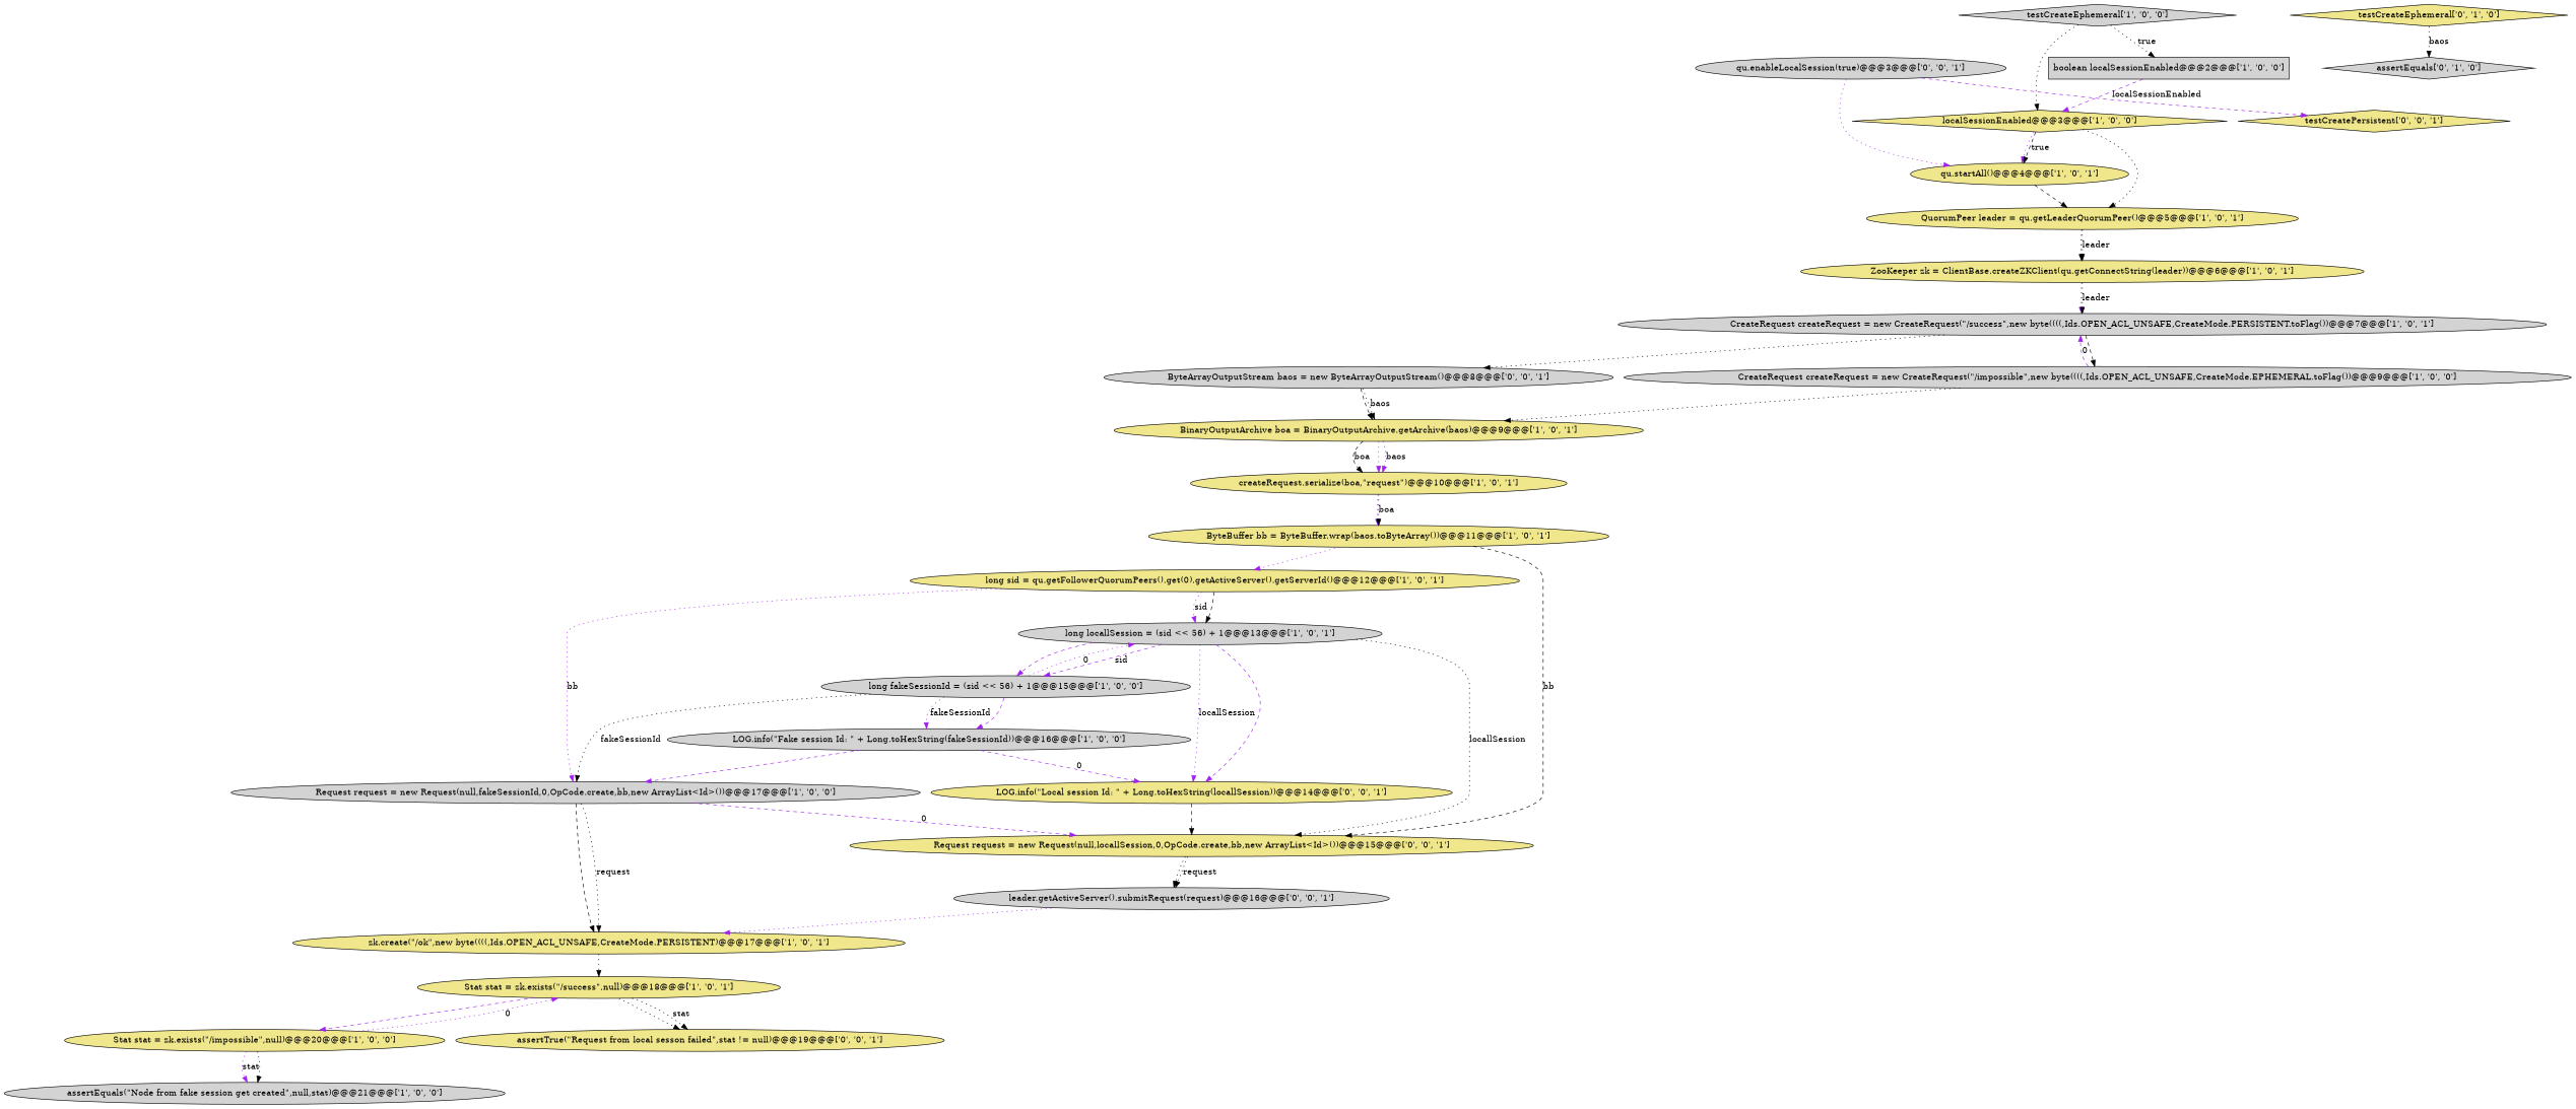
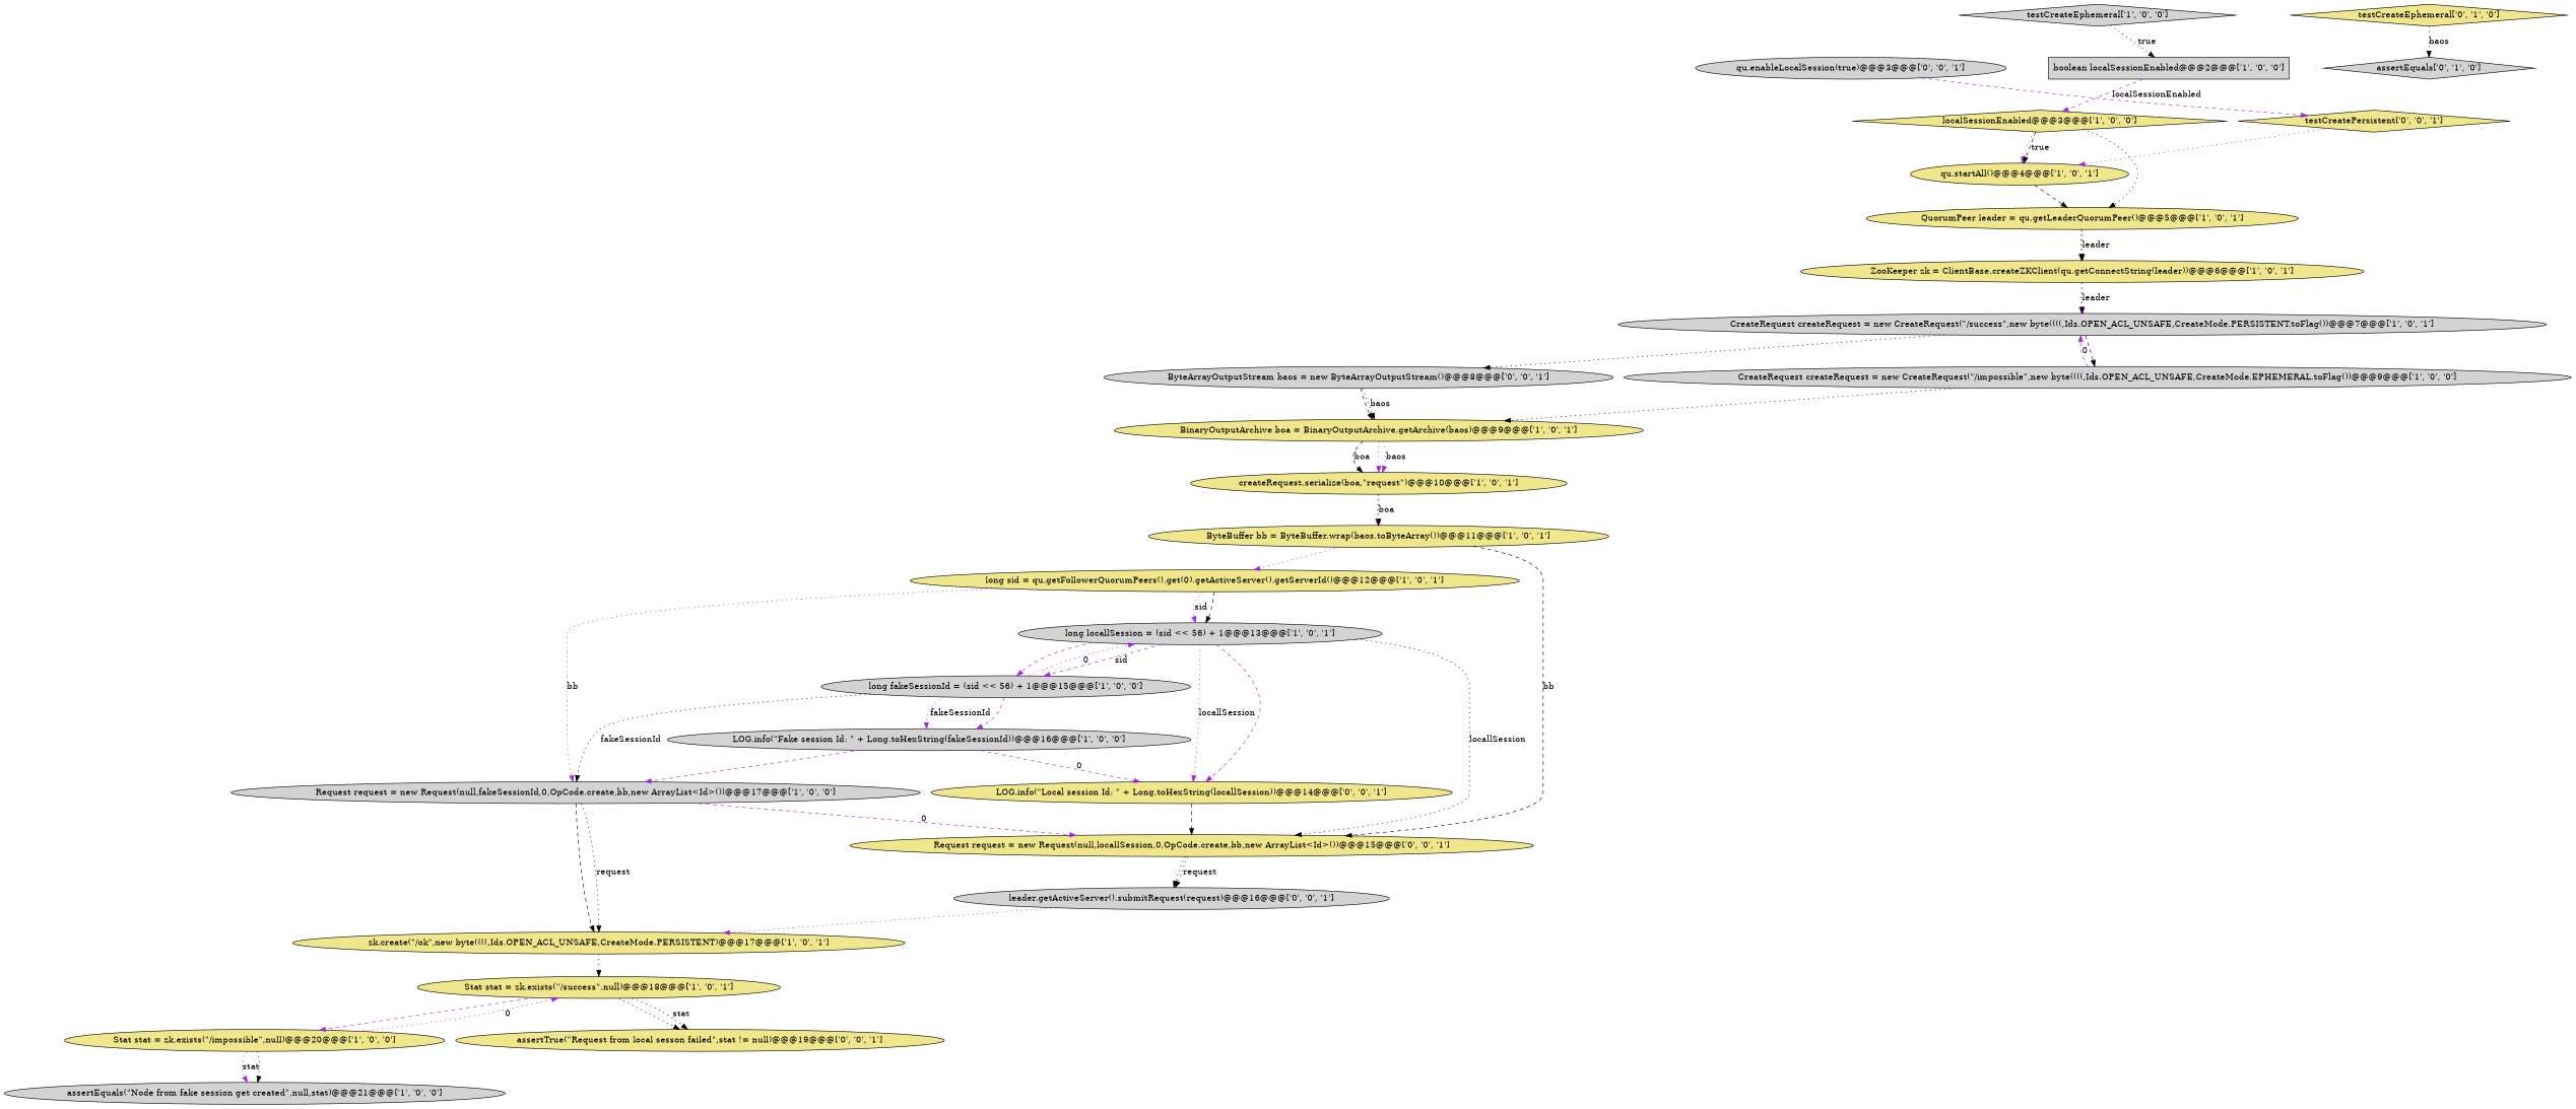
  digraph {
    node [fillcolor=khaki shape=ellipse style=filled]
    edge [color=black style=dotted]
    n1 [label="QuorumPeer leader = qu.getLeaderQuorumPeer()@@@5@@@['1', '0', '1']"]
    n2 [label="ZooKeeper zk = ClientBase.createZKClient(qu.getConnectString(leader))@@@6@@@['1', '0', '1']"]
    n3 [fillcolor=lightgrey label="CreateRequest createRequest = new CreateRequest(\"/success\",new byte((((,Ids.OPEN_ACL_UNSAFE,CreateMode.PERSISTENT.toFlag())@@@7@@@['1', '0', '1']"]
    n4 [label="Stat stat = zk.exists(\"/impossible\",null)@@@20@@@['1', '0', '0']"]
    n5 [label="Stat stat = zk.exists(\"/success\",null)@@@18@@@['1', '0', '1']"]
    n6 [fillcolor=lightgrey label="assertEquals(\"Node from fake session get created\",null,stat)@@@21@@@['1', '0', '0']"]
    n7 [label="assertTrue(\"Request from local sesson failed\",stat != null)@@@19@@@['0', '0', '1']"]
    n8 [label="testCreatePersistent['0', '0', '1']" shape=diamond]
    n9 [fillcolor=lightgrey label="qu.enableLocalSession(true)@@@3@@@['0', '0', '1']"]
    n10 [label="qu.startAll()@@@4@@@['1', '0', '1']"]
    n11 [label="zk.create(\"/ok\",new byte((((,Ids.OPEN_ACL_UNSAFE,CreateMode.PERSISTENT)@@@17@@@['1', '0', '1']"]
    n12 [fillcolor=lightgrey label="Request request = new Request(null,fakeSessionId,0,OpCode.create,bb,new ArrayList<Id>())@@@17@@@['1', '0', '0']"]
    n13 [label="Request request = new Request(null,locallSession,0,OpCode.create,bb,new ArrayList<Id>())@@@15@@@['0', '0', '1']"]
    n14 [fillcolor=lightgrey label="leader.getActiveServer().submitRequest(request)@@@16@@@['0', '0', '1']"]
    n15 [fillcolor=lightgrey label="LOG.info(\"Fake session Id: \" + Long.toHexString(fakeSessionId))@@@16@@@['1', '0', '0']"]
    n16 [label="LOG.info(\"Local session Id: \" + Long.toHexString(locallSession))@@@14@@@['0', '0', '1']"]
    n17 [fillcolor=lightgrey label="boolean localSessionEnabled@@@2@@@['1', '0', '0']" shape=box]
    n18 [label="localSessionEnabled@@@3@@@['1', '0', '0']" shape=diamond]
    n19 [label="testCreateEphemeral['0', '1', '0']" shape=diamond]
    n20 [fillcolor=lightgrey label="assertEquals['0', '1', '0']" shape=diamond]
    n21 [fillcolor=lightgrey label="long locallSession = (sid << 56) + 1@@@13@@@['1', '0', '1']"]
    n22 [fillcolor=lightgrey label="long fakeSessionId = (sid << 56) + 1@@@15@@@['1', '0', '0']"]
    n23 [label="BinaryOutputArchive boa = BinaryOutputArchive.getArchive(baos)@@@9@@@['1', '0', '1']"]
    n24 [label="createRequest.serialize(boa,\"request\")@@@10@@@['1', '0', '1']"]
    n25 [label="ByteBuffer bb = ByteBuffer.wrap(baos.toByteArray())@@@11@@@['1', '0', '1']"]
    n26 [fillcolor=lightgrey label="ByteArrayOutputStream baos = new ByteArrayOutputStream()@@@8@@@['0', '0', '1']"]
    n27 [label="long sid = qu.getFollowerQuorumPeers().get(0).getActiveServer().getServerId()@@@12@@@['1', '0', '1']"]
    n28 [fillcolor=lightgrey label="CreateRequest createRequest = new CreateRequest(\"/impossible\",new byte((((,Ids.OPEN_ACL_UNSAFE,CreateMode.EPHEMERAL.toFlag())@@@9@@@['1', '0', '0']"]
    n29 [fillcolor=lightgrey label="testCreateEphemeral['1', '0', '0']" shape=diamond]
    n1 -> n2
    n1 -> n2 [label=leader]
    n2 -> n3 [color=purple]
    n2 -> n3 [label=leader]
    n3 -> n26
    n3 -> n28 [style=dashed]
    n4 -> n5 [color=purple label=0]
    n4 -> n6 [color=purple label=stat]
    n4 -> n6
    n5 -> n4 [color=purple style=dashed]
    n5 -> n7
    n5 -> n7 [label=stat]
    n9 -> n8 [color=purple style=dashed]
-   n9 -> n10 [color=purple]
+   n8 -> n10 [color=purple]
    n10 -> n1 [style=dashed]
    n11 -> n5
    n12 -> n11 [style=dashed]
    n12 -> n11 [label=request]
    n12 -> n13 [color=purple label=0 style=dashed]
    n13 -> n14 [label=request]
    n13 -> n14
    n14 -> n11 [color=purple]
    n15 -> n12 [color=purple style=dashed]
    n15 -> n16 [color=purple label=0 style=dashed]
    n16 -> n13 [style=dashed]
    n17 -> n18 [color=purple label=localSessionEnabled style=dashed]
    n18 -> n1
    n18 -> n10 [color=purple]
    n18 -> n10 [label=true style=dashed]
    n19 -> n20 [label=baos]
    n21 -> n13 [label=locallSession]
    n21 -> n16 [color=purple label=locallSession]
    n21 -> n16 [color=purple style=dashed]
    n21 -> n22 [color=purple label=sid style=dashed]
    n21 -> n22 [color=purple style=dashed]
    n22 -> n12 [label=fakeSessionId]
    n22 -> n15 [color=purple style=dashed]
    n22 -> n15 [color=purple label=fakeSessionId]
    n22 -> n21 [color=purple label=0]
    n23 -> n24 [label=boa style=dashed]
    n23 -> n24 [color=purple]
    n23 -> n24 [color=purple label=baos]
    n24 -> n25 [color=purple]
    n24 -> n25 [label=boa]
    n25 -> n13 [label=bb style=dashed]
    n25 -> n27 [color=purple]
    n26 -> n23 [label=baos]
    n26 -> n23 [style=dashed]
    n27 -> n12 [color=purple label=bb]
    n27 -> n21 [style=dashed]
    n27 -> n21 [color=purple label=sid]
    n28 -> n3 [color=purple label=0 style=dashed]
    n28 -> n23
    n29 -> n17 [label=true]
-   n29 -> n18
  }
